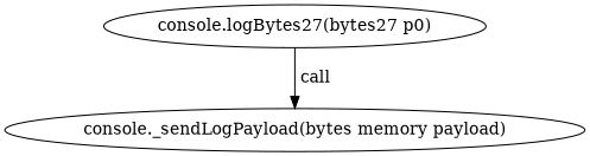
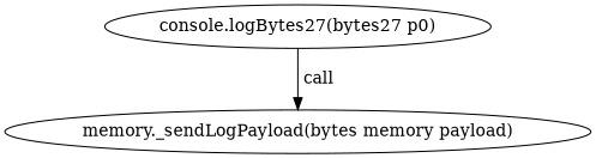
  digraph {
    "console.logBytes27(bytes27 p0)" [height=0.5 width=3.7634]
-   "console._sendLogPayload(bytes memory payload)" [height=0.5 width=5.7372]
+   "console._sendLogPayload(bytes memory payload)" [height=0.5 width=5.7372 label="memory._sendLogPayload(bytes memory payload)"]
    "console.logBytes27(bytes27 p0)" -> "console._sendLogPayload(bytes memory payload)" [label=" call"]
  }
